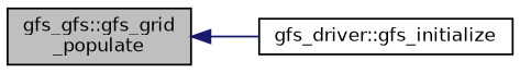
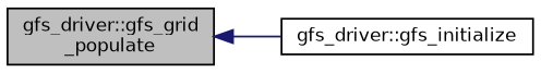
  digraph {
    rankdir=LR
    node [color=black fontname=Helvetica fontsize=10 shape=record style=filled]
-   n1 [fillcolor=grey75 fontcolor=black height=0.2 label="gfs_gfs::gfs_grid\l_populate" width=0.4]
+   n1 [fillcolor=grey75 fontcolor=black height=0.2 label="gfs_driver::gfs_grid\l_populate" width=0.4]
    n2 [fillcolor=white height=0.2 label="gfs_driver::gfs_initialize" width=0.4]
    n1 -> n2 [color=midnightblue dir=back fontname=Helvetica fontsize=10 labelfontname=Helvetica labelfontsize=10 style=solid]
  }
